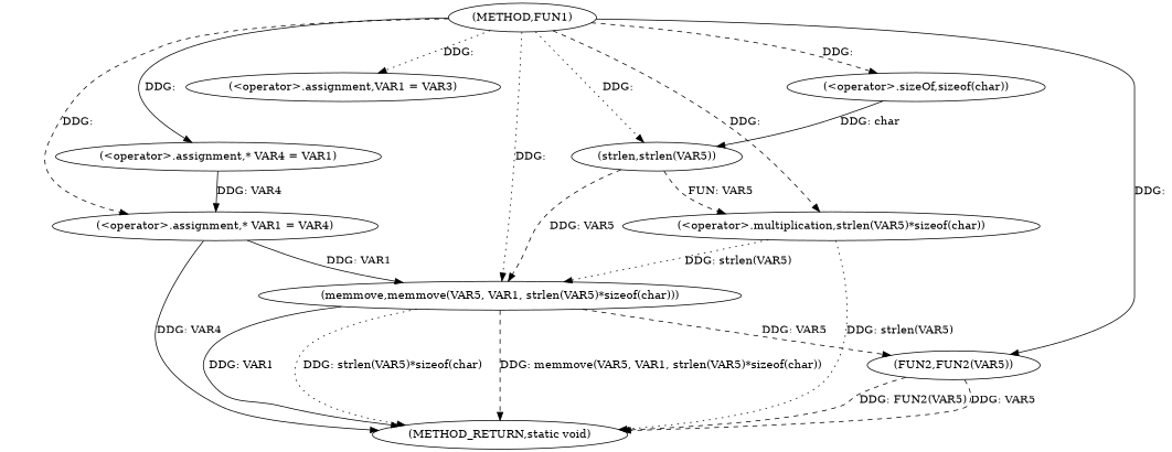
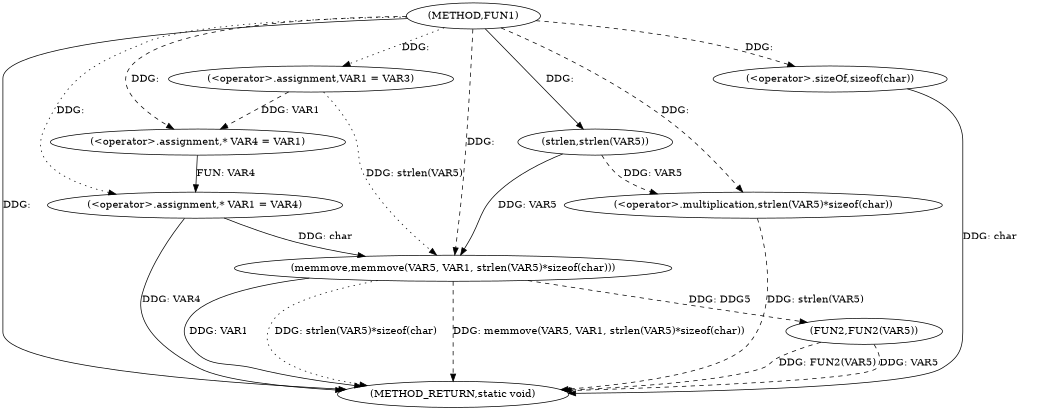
  digraph {
    edge [style=dashed]
    n1 [label="(METHOD,FUN1)"]
    n2 [label="(<operator>.assignment,VAR1 = VAR3)"]
    n3 [label="(<operator>.assignment,* VAR4 = VAR1)"]
    n4 [label="(<operator>.assignment,* VAR1 = VAR4)"]
    n5 [label="(memmove,memmove(VAR5, VAR1, strlen(VAR5)*sizeof(char)))"]
    n6 [label="(<operator>.multiplication,strlen(VAR5)*sizeof(char))"]
    n7 [label="(strlen,strlen(VAR5))"]
    n8 [label="(<operator>.sizeOf,sizeof(char))"]
    n9 [label="(FUN2,FUN2(VAR5))"]
    n10 [label="(METHOD_RETURN,static void)"]
    n1 -> n2 [label="DDG: " style=dotted]
-   n1 -> n3 [label="DDG: " style=solid]
-   n1 -> n4 [label="DDG: "]
-   n1 -> n5 [label="DDG: " style=dotted]
+   n1 -> n3 [label="DDG: "]
+   n1 -> n4 [label="DDG: " style=dotted]
+   n1 -> n5 [label="DDG: "]
    n1 -> n6 [label="DDG: "]
-   n1 -> n7 [label="DDG: " style=dotted]
+   n1 -> n7 [label="DDG: " style=solid]
    n1 -> n8 [label="DDG: "]
-   n1 -> n9 [label="DDG: " style=solid]
-   n3 -> n4 [label="DDG: VAR4" style=solid]
-   n4 -> n5 [label="DDG: VAR1" style=solid]
+   n1 -> n10 [label="DDG: " style=solid]
+   n2 -> n3 [label="DDG: VAR1"]
+   n3 -> n4 [label="FUN: VAR4" style=solid]
+   n4 -> n5 [label="DDG: char" style=solid]
    n4 -> n10 [label="DDG: VAR4" style=solid]
-   n5 -> n9 [label="DDG: VAR5"]
+   n5 -> n9 [label="DDG: DDG5"]
    n5 -> n10 [label="DDG: VAR1" style=solid]
    n5 -> n10 [label="DDG: strlen(VAR5)*sizeof(char)" style=dotted]
    n5 -> n10 [label="DDG: memmove(VAR5, VAR1, strlen(VAR5)*sizeof(char))"]
-   n6 -> n5 [label="DDG: strlen(VAR5)" style=dotted]
-   n6 -> n10 [label="DDG: strlen(VAR5)" style=dotted]
-   n7 -> n5 [label="DDG: VAR5"]
-   n7 -> n6 [label="FUN: VAR5"]
-   n8 -> n7 [label="DDG: char" style=solid]
+   n2 -> n5 [label="DDG: strlen(VAR5)" style=dotted]
+   n6 -> n10 [label="DDG: strlen(VAR5)"]
+   n7 -> n5 [label="DDG: VAR5" style=solid]
+   n7 -> n6 [label="DDG: VAR5"]
+   n8 -> n10 [label="DDG: char" style=solid]
    n9 -> n10 [label="DDG: FUN2(VAR5)"]
    n9 -> n10 [label="DDG: VAR5"]
  }
